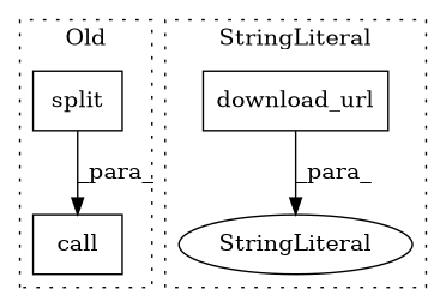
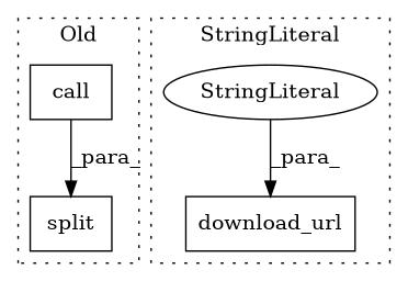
  digraph {
    node [a=32 shape=box]
    n1 [l="5,1" label=call s="703,744"]
    n2 [l=7 label=split s=737]
    n3 [l="13,1" label=download_url s="689,792"]
    n4 [a=45 l=90 label=StringLiteral s=702 shape=ellipse]
    subgraph cluster_1 {
      label=Old
      style=dotted
      n1
      n2
    }
    subgraph cluster_2 {
      label=StringLiteral
      style=dotted
      n3
      n4
    }
-   n2 -> n1 [label=_para_]
-   n3 -> n4 [label=_para_]
+   n1 -> n2 [label=_para_]
+   n4 -> n3 [label=_para_]
  }
